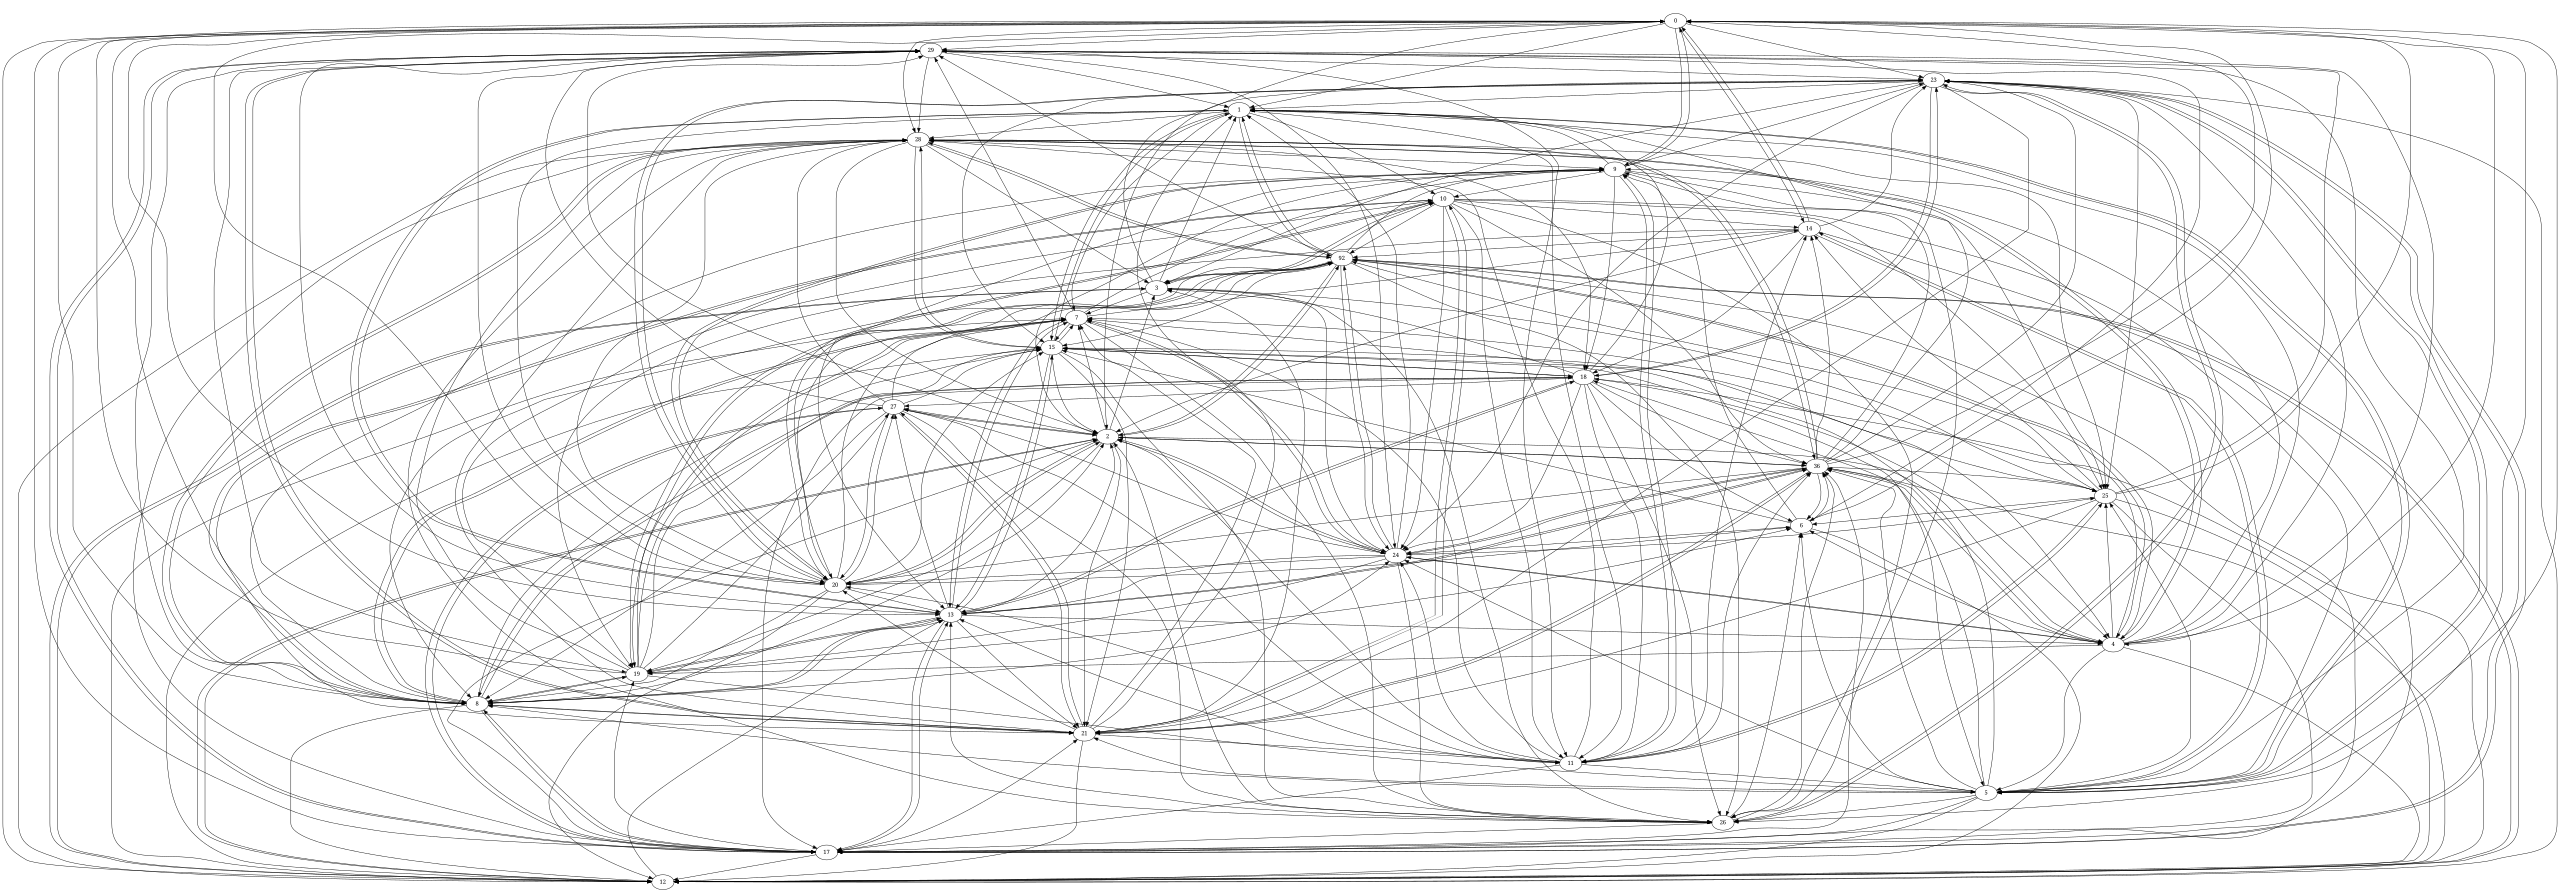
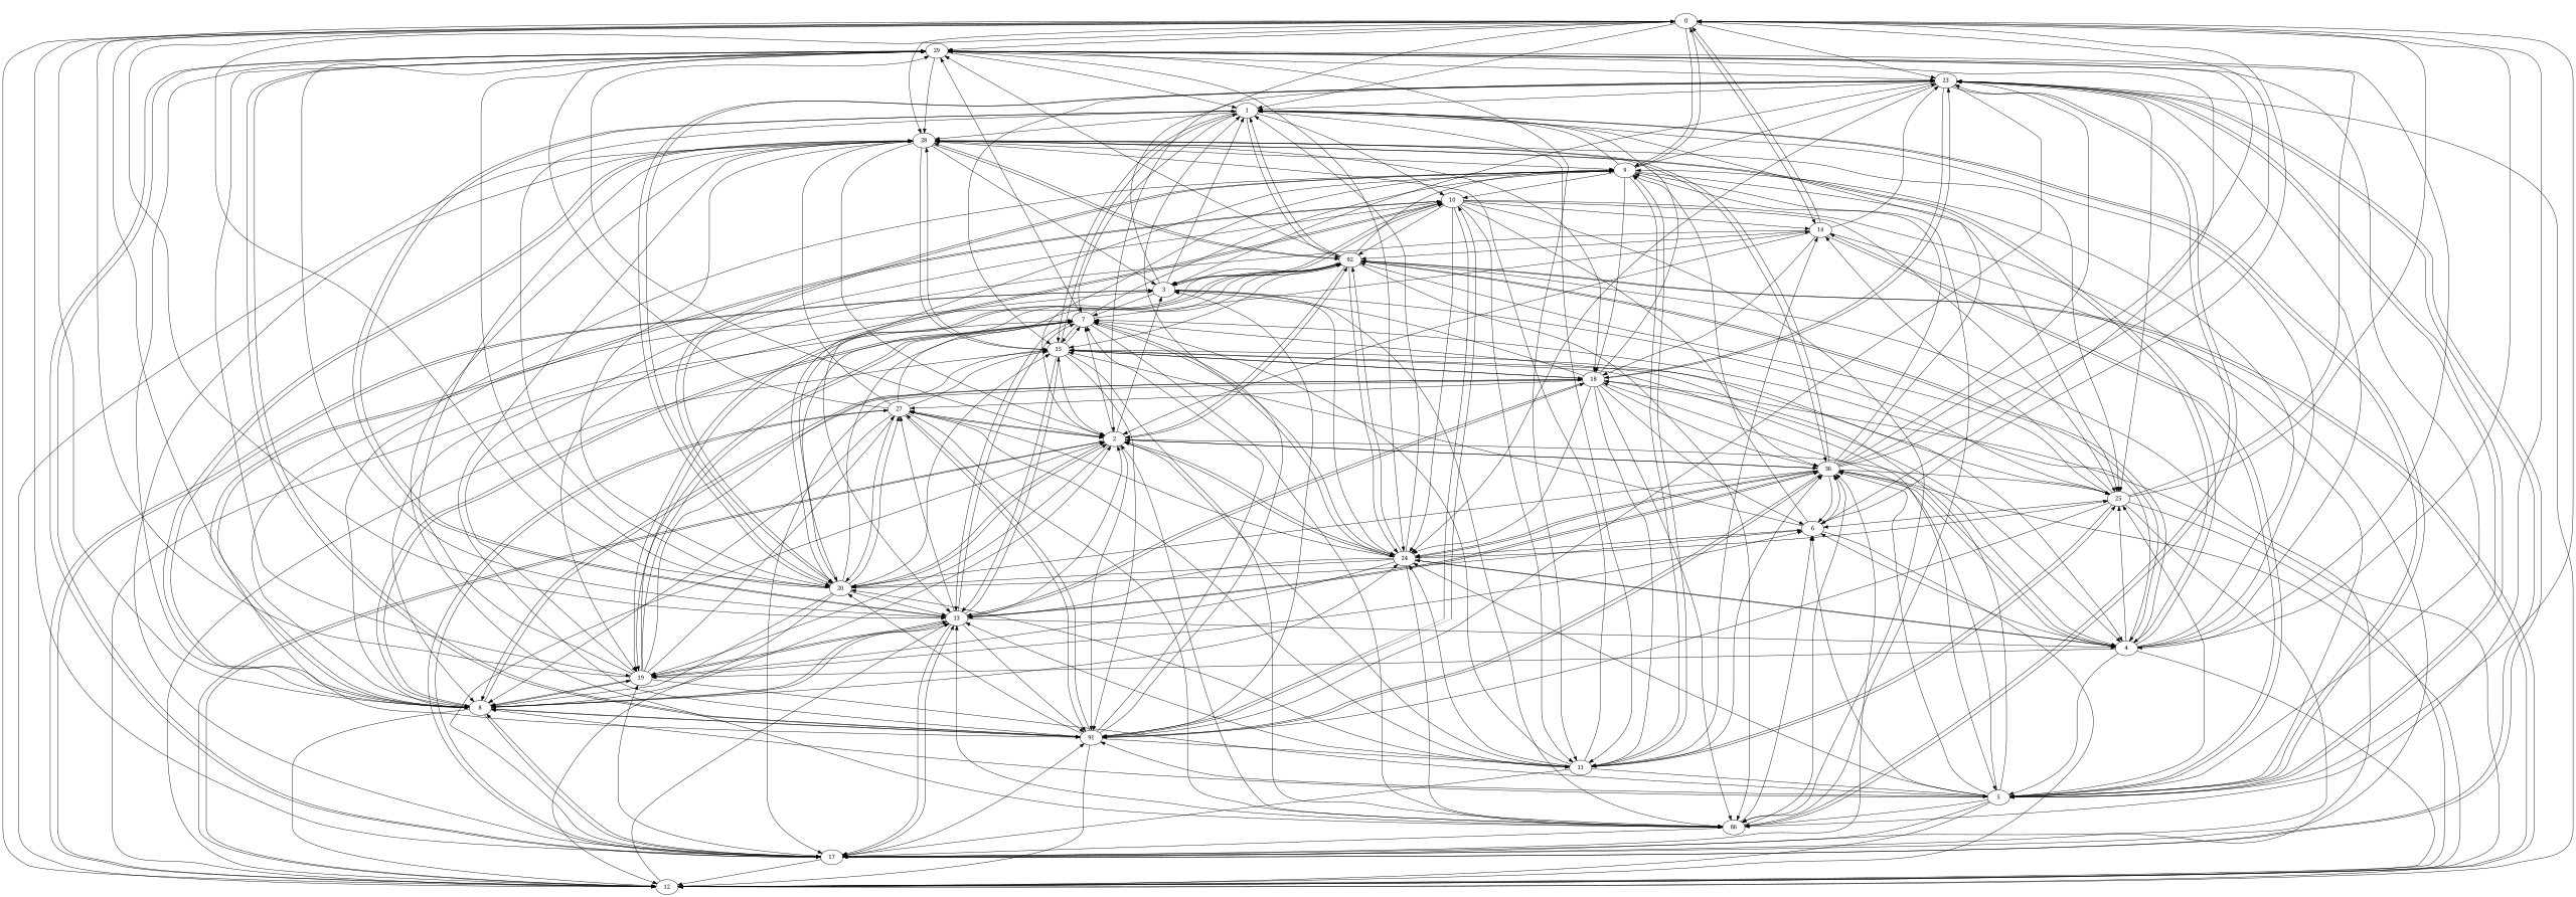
  digraph {
    fontname="Noto Serif"
    node [fontname="Noto Serif"]
    edge [fontname="Noto Serif"]
    0
    29
    23
    28
    1
    14
    9
    17
-   26
+   26 [label=86]
    5
    12
    8
    13
-   21
+   21 [label=91]
    11
    4
    24
    19
    6
    20
    15
    2
    3
    25
    18
    n26 [label=92]
    n27 [label=36]
    7
    10
    27
    0 -> 29
    0 -> 23
    0 -> 28
    0 -> 1
    0 -> 14
    0 -> 9
    0 -> 17
    0 -> 26
    0 -> 5
    0 -> 12
    0 -> 8
    0 -> 13
    0 -> 21
    29 -> 23
    29 -> 28
    29 -> 1
    29 -> 17
    29 -> 21
    29 -> 11
    29 -> 4
    29 -> 24
    29 -> 19
    29 -> 6
    23 -> 1
    23 -> 17
    23 -> 26
    23 -> 5
    23 -> 21
    23 -> 24
    23 -> 20
    23 -> 15
    23 -> 2
    23 -> 3
    23 -> 25
    23 -> 18
    28 -> 9
    28 -> 12
    28 -> 8
    28 -> 4
    28 -> 20
    28 -> 15
    28 -> 2
    28 -> 3
    28 -> 25
    28 -> 18
    28 -> n26
    28 -> n27
    1 -> 28
    1 -> 5
    1 -> 13
    1 -> 11
    1 -> 20
    1 -> 15
    1 -> n26
    1 -> 7
    1 -> 10
    14 -> 0
    14 -> 23
    14 -> 17
    14 -> 5
    14 -> 19
    14 -> 2
    14 -> 18
    14 -> n26
    9 -> 0
    9 -> 23
    9 -> 1
    9 -> 26
    9 -> 13
    9 -> 11
    9 -> 20
    9 -> 2
    9 -> 25
    9 -> 18
    9 -> 10
    17 -> 29
    17 -> 23
    17 -> 28
    17 -> 12
    17 -> 8
    17 -> 13
    17 -> 21
    17 -> 19
    17 -> 2
    17 -> n27
    17 -> 27
    26 -> 23
    26 -> 28
    26 -> 17
    26 -> 13
    26 -> 6
    26 -> 2
    26 -> n27
    5 -> 29
    5 -> 23
    5 -> 1
    5 -> 14
    5 -> 17
    5 -> 26
    5 -> 12
    5 -> 8
    5 -> 21
    5 -> 24
    5 -> 6
    5 -> 25
    5 -> 18
    5 -> n27
    5 -> 7
    12 -> 23
    12 -> 13
    12 -> 15
    12 -> 2
    12 -> 3
    12 -> 18
    12 -> n26
    12 -> 7
    8 -> 29
    8 -> 28
    8 -> 9
    8 -> 17
    8 -> 12
    8 -> 13
    8 -> 21
    8 -> 24
    8 -> 19
    8 -> 2
-   8 -> 15
+   8 -> 3
    8 -> 18
    8 -> 7
    8 -> 10
    13 -> 29
    13 -> 1
    13 -> 17
    13 -> 8
    13 -> 21
    13 -> 4
    13 -> 19
    13 -> 15
    13 -> 2
    13 -> 18
    13 -> n27
    13 -> 7
    13 -> 27
    21 -> 29
    21 -> 28
    21 -> 1
    21 -> 12
    21 -> 8
    21 -> 11
    21 -> 20
    21 -> 3
    21 -> n27
    21 -> 7
    21 -> 10
    21 -> 27
    11 -> 28
    11 -> 14
    11 -> 9
    11 -> 17
    11 -> 5
    11 -> 13
    11 -> 24
    11 -> 20
    11 -> 2
    11 -> 25
    11 -> n27
    11 -> 7
    4 -> 0
    4 -> 23
    4 -> 28
    4 -> 1
    4 -> 9
    4 -> 5
    4 -> 12
    4 -> 24
    4 -> 19
    4 -> 6
    4 -> 25
    4 -> n26
    4 -> n27
    4 -> 7
    24 -> 1
    24 -> 26
    24 -> 13
    24 -> 4
    24 -> 19
    24 -> 20
    24 -> 2
    24 -> 25
    24 -> n26
    24 -> n27
    24 -> 7
    24 -> 27
    19 -> 0
    19 -> 28
    19 -> 5
    19 -> 8
    19 -> 13
    19 -> 6
    19 -> 15
    19 -> n26
    19 -> 7
    19 -> 10
    19 -> 27
    6 -> 0
    6 -> 9
    6 -> 12
    6 -> 24
    6 -> 15
    6 -> n27
    20 -> 0
    20 -> 29
    20 -> 23
    20 -> 9
    20 -> 12
    20 -> 8
    20 -> 13
    20 -> 6
    20 -> 15
    20 -> 2
    20 -> 7
    20 -> 10
    20 -> 27
    15 -> 28
    15 -> 1
    15 -> 26
    15 -> 5
    15 -> 13
    15 -> 21
    15 -> 4
    15 -> 2
    15 -> 18
    15 -> 7
    2 -> 29
    2 -> 12
    2 -> 21
    2 -> 4
    2 -> 24
    2 -> 19
    2 -> 20
    2 -> 3
    2 -> n26
    2 -> n27
    2 -> 7
    2 -> 27
    3 -> 0
    3 -> 1
    3 -> 26
    3 -> 12
    3 -> 24
    3 -> 25
    3 -> 7
    3 -> 10
    25 -> 0
    25 -> 29
    25 -> 14
    25 -> 17
    25 -> 12
    25 -> 21
    25 -> 11
    25 -> 6
    25 -> 15
    25 -> n26
    18 -> 23
    18 -> 1
    18 -> 17
    18 -> 26
    18 -> 8
    18 -> 13
    18 -> 11
    18 -> 4
    18 -> 24
    18 -> 6
    18 -> 15
    18 -> 3
    18 -> n27
    18 -> 27
    n26 -> 29
    n26 -> 28
    n26 -> 1
    n26 -> 9
    n26 -> 17
    n26 -> 26
    n26 -> 12
    n26 -> 8
    n26 -> 4
    n26 -> 24
    n26 -> 19
    n26 -> 20
    n26 -> 15
    n26 -> 2
    n26 -> 3
    n27 -> 0
    n27 -> 23
    n27 -> 28
    n27 -> 1
-   n27 -> 14
+   n27 -> 29
    n27 -> 9
    n27 -> 12
    n27 -> 13
    n27 -> 21
    n27 -> 4
    n27 -> 24
    n27 -> 6
    n27 -> 20
    n27 -> 2
    n27 -> 25
    7 -> 29
    7 -> 14
    7 -> 9
    7 -> 26
    7 -> 8
    7 -> 13
    7 -> 24
    7 -> 19
    7 -> 15
    10 -> 14
    10 -> 26
    10 -> 5
    10 -> 8
    10 -> 21
    10 -> 11
    10 -> 24
    10 -> 20
    10 -> 3
    10 -> 25
    10 -> n26
    10 -> n27
    27 -> 29
    27 -> 28
    27 -> 17
    27 -> 26
    27 -> 8
    27 -> 21
    27 -> 11
    27 -> 20
    27 -> 15
    27 -> 2
    27 -> n26
  }
